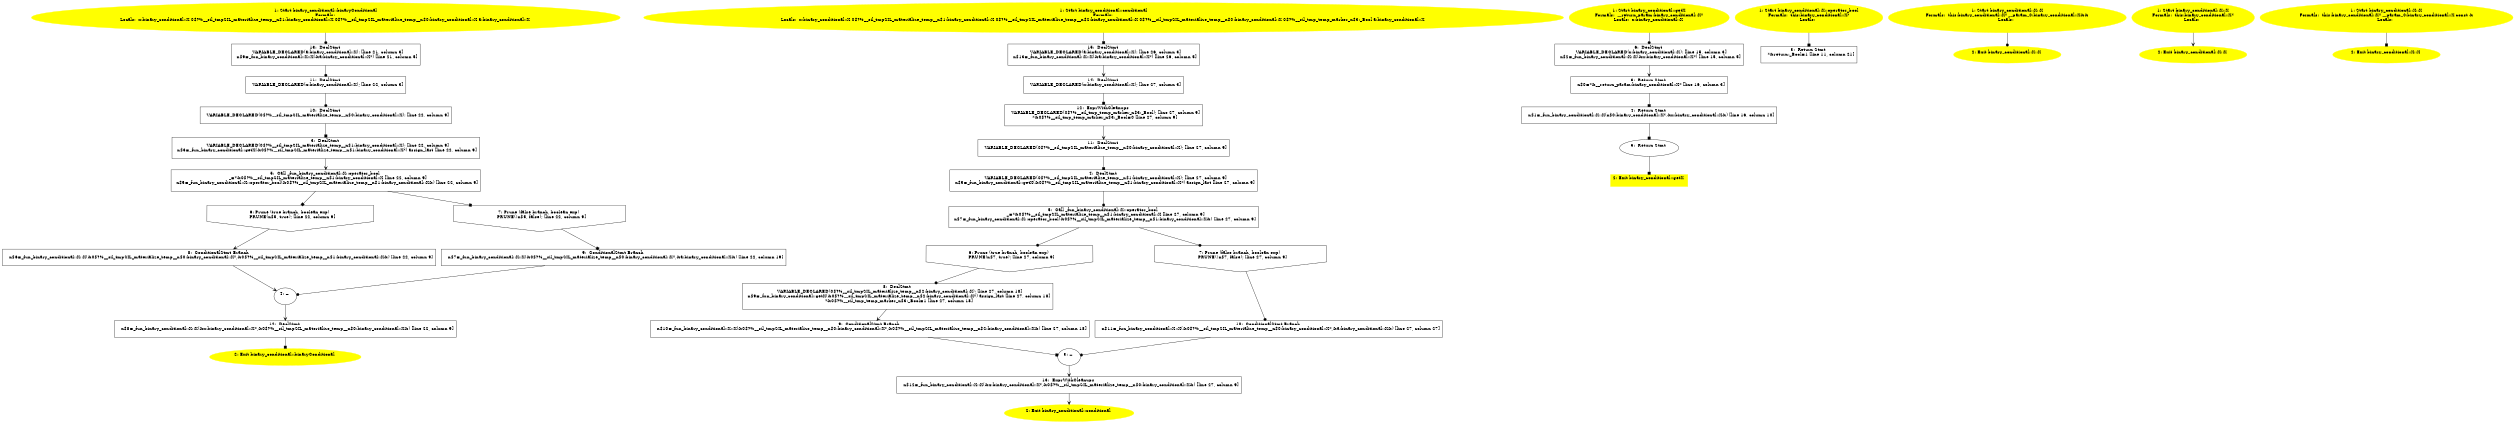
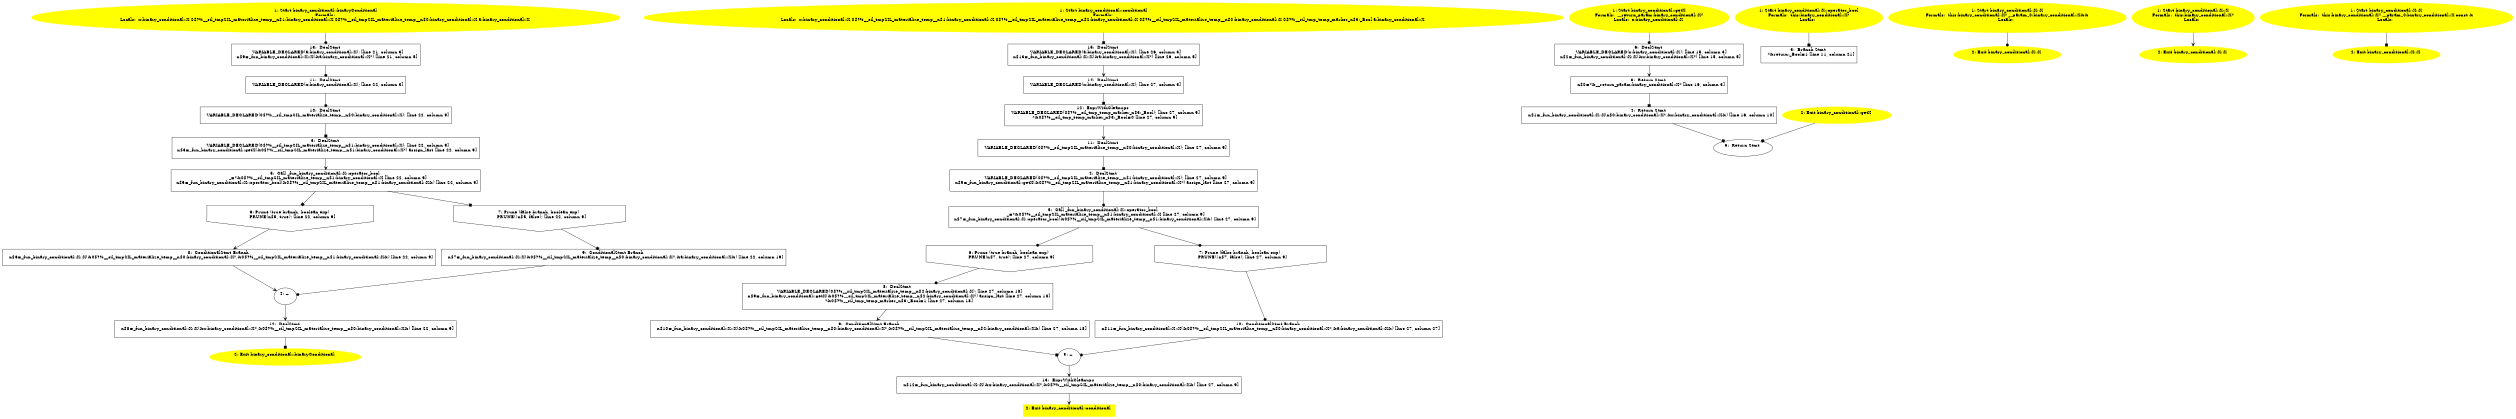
  digraph {
    node [shape=box]
    edge [arrowhead=box]
    n1 [color=yellow label="1: Start binary_conditional::binaryConditional\nFormals: \nLocals:  x:binary_conditional::X 0$?%__sil_tmpSIL_materialize_temp__n$1:binary_conditional::X 0$?%__sil_tmpSIL_materialize_temp__n$0:binary_conditional::X a:binary_conditional::X \n  " style=filled shape=""]
    n2 [label="13:  DeclStmt \n   VARIABLE_DECLARED(a:binary_conditional::X); [line 21, column 3]\n  n$9=_fun_binary_conditional::X::X(&a:binary_conditional::X*) [line 21, column 5]\n "]
    n3 [label="11:  DeclStmt \n   VARIABLE_DECLARED(x:binary_conditional::X); [line 22, column 3]\n "]
    n4 [label="10:  DeclStmt \n   VARIABLE_DECLARED(0$?%__sil_tmpSIL_materialize_temp__n$0:binary_conditional::X); [line 22, column 9]\n "]
    n5 [color=yellow label="2: Exit binary_conditional::binaryConditional \n  " style=filled shape=""]
    n6 [label="3:  DeclStmt \n   VARIABLE_DECLARED(0$?%__sil_tmpSIL_materialize_temp__n$1:binary_conditional::X); [line 22, column 9]\n  n$3=_fun_binary_conditional::getX(&0$?%__sil_tmpSIL_materialize_temp__n$1:binary_conditional::X*) assign_last [line 22, column 9]\n "]
    n7 [label="5:  Call _fun_binary_conditional::X::operator_bool \n   _=*&0$?%__sil_tmpSIL_materialize_temp__n$1:binary_conditional::X [line 22, column 9]\n  n$5=_fun_binary_conditional::X::operator_bool(&0$?%__sil_tmpSIL_materialize_temp__n$1:binary_conditional::X&) [line 22, column 9]\n "]
    n8 [label="6: Prune (true branch, boolean exp) \n   PRUNE(n$5, true); [line 22, column 9]\n " shape=invhouse]
    n9 [label="7: Prune (false branch, boolean exp) \n   PRUNE(!n$5, false); [line 22, column 9]\n " shape=invhouse]
    n10 [label="8:  ConditionalStmt Branch \n   n$6=_fun_binary_conditional::X::X(&0$?%__sil_tmpSIL_materialize_temp__n$0:binary_conditional::X*,&0$?%__sil_tmpSIL_materialize_temp__n$1:binary_conditional::X&) [line 22, column 9]\n "]
    n11 [label="9:  ConditionalStmt Branch \n   n$7=_fun_binary_conditional::X::X(&0$?%__sil_tmpSIL_materialize_temp__n$0:binary_conditional::X*,&a:binary_conditional::X&) [line 22, column 19]\n "]
    n12 [label="4: + \n  " shape=""]
    n13 [label="12:  DeclStmt \n   n$8=_fun_binary_conditional::X::X(&x:binary_conditional::X*,&0$?%__sil_tmpSIL_materialize_temp__n$0:binary_conditional::X&) [line 22, column 9]\n "]
    n14 [color=yellow label="1: Start binary_conditional::conditional\nFormals: \nLocals:  x:binary_conditional::X 0$?%__sil_tmpSIL_materialize_temp__n$1:binary_conditional::X 0$?%__sil_tmpSIL_materialize_temp__n$2:binary_conditional::X 0$?%__sil_tmpSIL_materialize_temp__n$0:binary_conditional::X 0$?%__sil_tmp_temp_marker_n$3:_Bool a:binary_conditional::X \n  " style=filled shape=""]
    n15 [label="15:  DeclStmt \n   VARIABLE_DECLARED(a:binary_conditional::X); [line 26, column 3]\n  n$13=_fun_binary_conditional::X::X(&a:binary_conditional::X*) [line 26, column 5]\n "]
    n16 [label="14:  DeclStmt \n   VARIABLE_DECLARED(x:binary_conditional::X); [line 27, column 3]\n "]
    n17 [label="12:  ExprWithCleanups \n   VARIABLE_DECLARED(0$?%__sil_tmp_temp_marker_n$3:_Bool); [line 27, column 9]\n  *&0$?%__sil_tmp_temp_marker_n$3:_Bool=0 [line 27, column 9]\n "]
-   n18 [color=yellow label="2: Exit binary_conditional::conditional \n  " style=filled shape=""]
+   n18 [color=yellow label="2: Exit binary_conditional::conditional \n  " style=filled]
    n19 [label="3: + \n  " shape=""]
    n20 [label="13:  ExprWithCleanups \n   n$12=_fun_binary_conditional::X::X(&x:binary_conditional::X*,&0$?%__sil_tmpSIL_materialize_temp__n$0:binary_conditional::X&) [line 27, column 9]\n "]
    n21 [label="4:  DeclStmt \n   VARIABLE_DECLARED(0$?%__sil_tmpSIL_materialize_temp__n$1:binary_conditional::X); [line 27, column 9]\n  n$5=_fun_binary_conditional::getX(&0$?%__sil_tmpSIL_materialize_temp__n$1:binary_conditional::X*) assign_last [line 27, column 9]\n "]
    n22 [label="5:  Call _fun_binary_conditional::X::operator_bool \n   _=*&0$?%__sil_tmpSIL_materialize_temp__n$1:binary_conditional::X [line 27, column 9]\n  n$7=_fun_binary_conditional::X::operator_bool(&0$?%__sil_tmpSIL_materialize_temp__n$1:binary_conditional::X&) [line 27, column 9]\n "]
    n23 [label="6: Prune (true branch, boolean exp) \n   PRUNE(n$7, true); [line 27, column 9]\n " shape=invhouse]
    n24 [label="7: Prune (false branch, boolean exp) \n   PRUNE(!n$7, false); [line 27, column 9]\n " shape=invhouse]
    n25 [label="8:  DeclStmt \n   VARIABLE_DECLARED(0$?%__sil_tmpSIL_materialize_temp__n$2:binary_conditional::X); [line 27, column 18]\n  n$9=_fun_binary_conditional::getX(&0$?%__sil_tmpSIL_materialize_temp__n$2:binary_conditional::X*) assign_last [line 27, column 18]\n  *&0$?%__sil_tmp_temp_marker_n$3:_Bool=1 [line 27, column 18]\n "]
    n26 [label="10:  ConditionalStmt Branch \n   n$11=_fun_binary_conditional::X::X(&0$?%__sil_tmpSIL_materialize_temp__n$0:binary_conditional::X*,&a:binary_conditional::X&) [line 27, column 27]\n "]
    n27 [label="9:  ConditionalStmt Branch \n   n$10=_fun_binary_conditional::X::X(&0$?%__sil_tmpSIL_materialize_temp__n$0:binary_conditional::X*,&0$?%__sil_tmpSIL_materialize_temp__n$2:binary_conditional::X&) [line 27, column 18]\n "]
    n28 [label="11:  DeclStmt \n   VARIABLE_DECLARED(0$?%__sil_tmpSIL_materialize_temp__n$0:binary_conditional::X); [line 27, column 9]\n "]
    n29 [color=yellow label="1: Start binary_conditional::getX\nFormals:  __return_param:binary_conditional::X*\nLocals:  x:binary_conditional::X \n  " style=filled shape=""]
    n30 [label="6:  DeclStmt \n   VARIABLE_DECLARED(x:binary_conditional::X); [line 15, column 3]\n  n$2=_fun_binary_conditional::X::X(&x:binary_conditional::X*) [line 15, column 5]\n "]
    n31 [label="3:  Return Stmt \n   n$0=*&__return_param:binary_conditional::X* [line 16, column 3]\n "]
    n32 [label="4:  Return Stmt \n   n$1=_fun_binary_conditional::X::X(n$0:binary_conditional::X*,&x:binary_conditional::X&) [line 16, column 10]\n "]
-   n33 [color=yellow label="2: Exit binary_conditional::getX \n  " style=filled]
+   n33 [color=yellow label="2: Exit binary_conditional::getX \n  " style=filled shape=""]
    n34 [label="5:  Return Stmt \n  " shape=ellipse]
    n35 [color=yellow label="1: Start binary_conditional::X::operator_bool\nFormals:  this:binary_conditional::X*\nLocals:  \n  " style=filled shape=""]
-   n36 [label="3:  Return Stmt \n   *&return:_Bool=1 [line 11, column 21]\n "]
+   n36 [label="3:  Branch Stmt \n   *&return:_Bool=1 [line 11, column 21]\n "]
    n37 [color=yellow label="1: Start binary_conditional::X::X\nFormals:  this:binary_conditional::X* __param_0:binary_conditional::X&&\nLocals:  \n  " style=filled shape=""]
    n38 [color=yellow label="2: Exit binary_conditional::X::X \n  " style=filled shape=""]
    n39 [color=yellow label="1: Start binary_conditional::X::X\nFormals:  this:binary_conditional::X*\nLocals:  \n  " style=filled shape=""]
    n40 [color=yellow label="2: Exit binary_conditional::X::X \n  " style=filled shape=""]
    n41 [color=yellow label="1: Start binary_conditional::X::X\nFormals:  this:binary_conditional::X* __param_0:binary_conditional::X const &\nLocals:  \n  " style=filled shape=""]
    n42 [color=yellow label="2: Exit binary_conditional::X::X \n  " style=filled shape=""]
    n1 -> n2 [arrowhead=dot]
    n2 -> n3 [arrowhead=dot]
    n3 -> n4 [arrowhead=dot]
    n4 -> n6
    n6 -> n7 [arrowhead=vee]
    n7 -> n8
    n7 -> n9
    n8 -> n10 [arrowhead=vee]
    n9 -> n11
    n10 -> n12 [arrowhead=vee]
    n11 -> n12 [arrowhead=dot]
    n12 -> n13 [arrowhead=vee]
    n13 -> n5
    n14 -> n15
    n15 -> n16 [arrowhead=vee]
    n16 -> n17
    n17 -> n28 [arrowhead=vee]
    n19 -> n20 [arrowhead=vee]
    n20 -> n18 [arrowhead=vee]
    n21 -> n22 [arrowhead=dot]
    n22 -> n23 [arrowhead=dot]
    n22 -> n24 [arrowhead=dot]
    n23 -> n25 [arrowhead=dot]
    n24 -> n26 [arrowhead=dot]
    n25 -> n27 [arrowhead=vee]
    n26 -> n19 [arrowhead=dot]
    n27 -> n19
    n28 -> n21
    n29 -> n30 [arrowhead=dot]
    n30 -> n31 [arrowhead=vee]
    n31 -> n32
    n32 -> n34
-   n34 -> n33
+   n33 -> n34
    n35 -> n36
    n37 -> n38 [arrowhead=dot]
    n39 -> n40 [arrowhead=vee]
    n41 -> n42
  }
